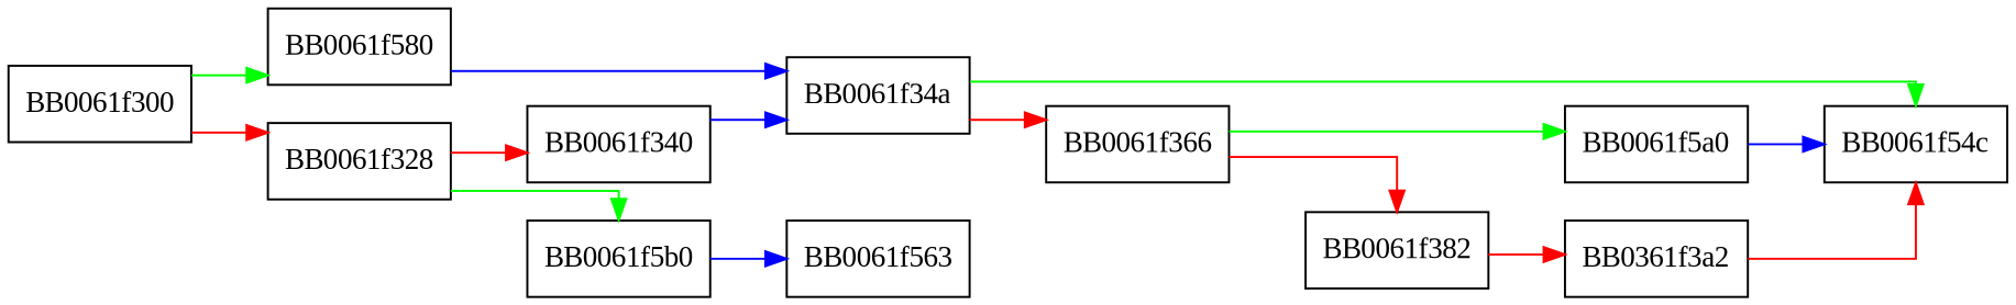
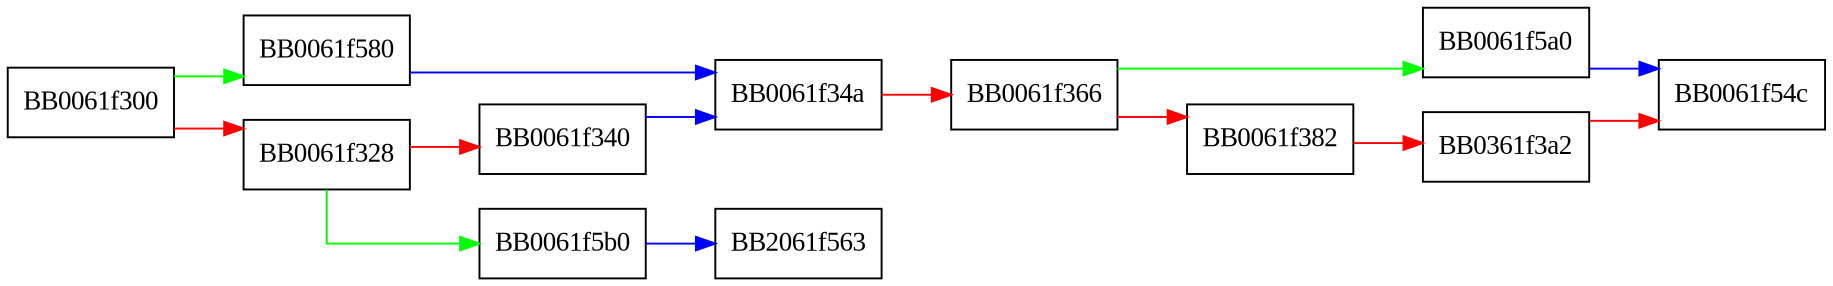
  digraph {
    fontname="Liberation Serif"
    rankdir=LR
    splines=ortho
    node [fontname="Liberation Serif" shape=box]
    edge [color=red fontname="Liberation Serif"]
    BB0061f300
    BB0061f580
    BB0061f328
    BB0061f34a
    BB0061f5b0
    BB0061f340
    BB0061f54c
    BB0061f366
-   BB0061f563
+   BB0061f563 [label=BB2061f563]
    BB0061f5a0
    BB0061f382
    n12 [label=BB0361f3a2]
    BB0061f300 -> BB0061f580 [color=green]
    BB0061f300 -> BB0061f328
    BB0061f580 -> BB0061f34a [color=blue]
    BB0061f328 -> BB0061f5b0 [color=green]
    BB0061f328 -> BB0061f340
-   BB0061f34a -> BB0061f54c [color=green]
    BB0061f34a -> BB0061f366
    BB0061f5b0 -> BB0061f563 [color=blue]
    BB0061f340 -> BB0061f34a [color=blue]
    BB0061f366 -> BB0061f5a0 [color=green]
    BB0061f366 -> BB0061f382
    BB0061f5a0 -> BB0061f54c [color=blue]
    BB0061f382 -> n12
    n12 -> BB0061f54c
  }
